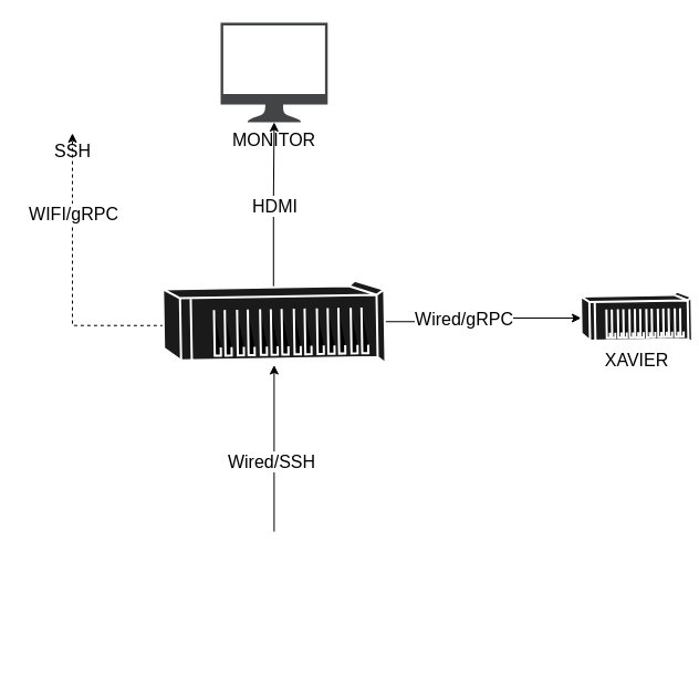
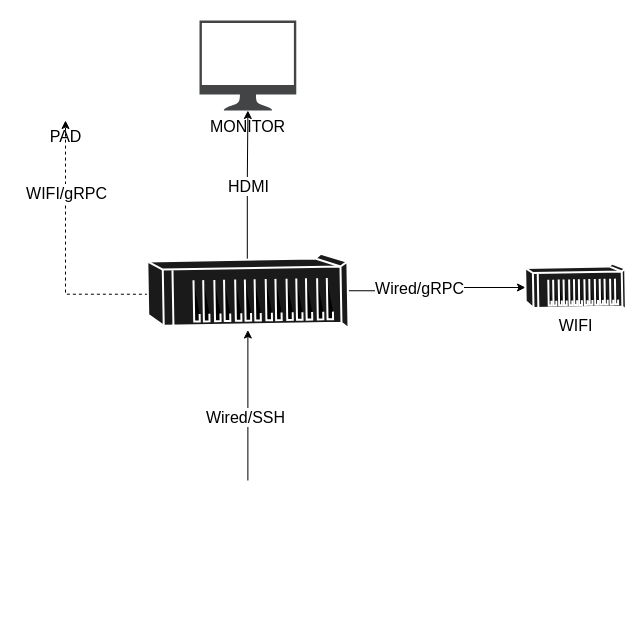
  <mxCell id="0" />
  <mxCell id="1" parent="0" />
  <mxCell id="2" style="edgeStyle=orthogonalEdgeStyle;rounded=0;orthogonalLoop=1;jettySize=auto;html=1;exitX=0.5;exitY=0;exitDx=0;exitDy=0;fontSize=16;" edge="1" parent="1" source="4" target="13"><mxGeometry relative="1" as="geometry" /></mxCell>
  <mxCell id="3" value="Wired/SSH" style="edgeLabel;html=1;align=center;verticalAlign=middle;resizable=0;points=[];fontSize=16;fontFamily=Helvetica;fontColor=#000000;" vertex="1" connectable="0" parent="2"><mxGeometry x="-0.149" y="3" relative="1" as="geometry"><mxPoint as="offset" /></mxGeometry></mxCell>
  <mxCell id="4" value="" style="shape=image;html=1;verticalAlign=top;verticalLabelPosition=bottom;labelBackgroundColor=#ffffff;imageAspect=0;aspect=fixed;image=https://cdn0.iconfinder.com/data/icons/devices-42/512/Laptop-128.png;fontSize=16;spacing=0;" vertex="1" parent="1"><mxGeometry x="183.39" y="480" width="128" height="128" as="geometry" /></mxCell>
- <mxCell id="5" value="&lt;span style=&quot;font-size: 16px&quot;&gt;SSH&lt;/span&gt;" style="shape=image;html=1;verticalAlign=top;verticalLabelPosition=bottom;labelBackgroundColor=#ffffff;imageAspect=0;aspect=fixed;image=https://cdn2.iconfinder.com/data/icons/pinpoint-interface-ii/48/device-tablet-128.png" vertex="1" parent="1"><mxGeometry x="20" y="30" width="90" height="90" as="geometry" /></mxCell>
+ <mxCell id="5" value="&lt;span style=&quot;font-size: 16px&quot;&gt;PAD&lt;/span&gt;" style="shape=image;html=1;verticalAlign=top;verticalLabelPosition=bottom;labelBackgroundColor=#ffffff;imageAspect=0;aspect=fixed;image=https://cdn2.iconfinder.com/data/icons/pinpoint-interface-ii/48/device-tablet-128.png" vertex="1" parent="1"><mxGeometry x="20" y="30" width="90" height="90" as="geometry" /></mxCell>
  <mxCell id="6" value="MONITOR" style="pointerEvents=1;shadow=0;dashed=0;html=1;strokeColor=none;fillColor=#434445;aspect=fixed;labelPosition=center;verticalLabelPosition=bottom;verticalAlign=top;align=center;outlineConnect=0;shape=mxgraph.vvd.monitor;fontSize=16;" vertex="1" parent="1"><mxGeometry x="199" y="20" width="96.78" height="90" as="geometry" /></mxCell>
  <mxCell id="7" style="edgeStyle=orthogonalEdgeStyle;rounded=0;orthogonalLoop=1;jettySize=auto;html=1;exitX=0.94;exitY=0.5;exitDx=0;exitDy=0;exitPerimeter=0;fontSize=16;" edge="1" parent="1" source="13" target="6"><mxGeometry relative="1" as="geometry" /></mxCell>
  <mxCell id="8" value="HDMI" style="edgeLabel;html=1;align=center;verticalAlign=middle;resizable=0;points=[];fontSize=16;" vertex="1" connectable="0" parent="7"><mxGeometry x="0.277" y="3" relative="1" as="geometry"><mxPoint x="2.99" y="21.4" as="offset" /></mxGeometry></mxCell>
  <mxCell id="9" style="edgeStyle=orthogonalEdgeStyle;rounded=0;orthogonalLoop=1;jettySize=auto;html=1;exitX=0.5;exitY=0;exitDx=0;exitDy=0;exitPerimeter=0;entryX=0.5;entryY=1;entryDx=0;entryDy=0;dashed=1;" edge="1" parent="1" source="13" target="5"><mxGeometry relative="1" as="geometry"><Array as="points"><mxPoint x="148" y="293" /><mxPoint x="65" y="293" /></Array></mxGeometry></mxCell>
  <mxCell id="10" value="WIFI/gRPC" style="edgeLabel;html=1;align=center;verticalAlign=middle;resizable=0;points=[];fontSize=16;" vertex="1" connectable="0" parent="9"><mxGeometry x="-0.282" relative="1" as="geometry"><mxPoint y="-92.1" as="offset" /></mxGeometry></mxCell>
  <mxCell id="11" style="edgeStyle=orthogonalEdgeStyle;rounded=0;orthogonalLoop=1;jettySize=auto;html=1;exitX=0.5;exitY=1;exitDx=0;exitDy=0;exitPerimeter=0;fontFamily=Helvetica;fontSize=24;fontColor=#000000;" edge="1" parent="1" source="13" target="14"><mxGeometry relative="1" as="geometry" /></mxCell>
  <mxCell id="12" value="Wired/gRPC" style="edgeLabel;html=1;align=center;verticalAlign=middle;resizable=0;points=[];fontSize=16;fontFamily=Helvetica;fontColor=#000000;" vertex="1" connectable="0" parent="11"><mxGeometry x="-0.21" y="3" relative="1" as="geometry"><mxPoint as="offset" /></mxGeometry></mxCell>
  <mxCell id="13" value="" style="shape=mxgraph.cisco.computers_and_peripherals.ibm_tower;html=1;pointerEvents=1;dashed=0;strokeColor=#ffffff;strokeWidth=2;verticalLabelPosition=bottom;verticalAlign=top;align=center;outlineConnect=0;rotatable=1;rotation=-91;fillColor=#1A1A1A;" vertex="1" parent="1"><mxGeometry x="209.88" y="192" width="75.01" height="200" as="geometry" /></mxCell>
  <mxCell id="14" value="" style="shape=mxgraph.cisco.computers_and_peripherals.ibm_tower;html=1;pointerEvents=1;dashed=0;strokeColor=#ffffff;strokeWidth=2;verticalLabelPosition=bottom;verticalAlign=top;align=center;outlineConnect=0;rotatable=1;rotation=-91;fillColor=#1A1A1A;" vertex="1" parent="1"><mxGeometry x="551.61" y="237" width="46.78" height="100" as="geometry" /></mxCell>
- <mxCell id="15" value="XAVIER" style="text;html=1;align=center;verticalAlign=middle;resizable=0;points=[];autosize=1;fontSize=16;fontFamily=Helvetica;fontStyle=0;labelBackgroundColor=#ffffff;" vertex="1" parent="1"><mxGeometry x="540" y="315" width="70" height="20" as="geometry" /></mxCell>
+ <mxCell id="15" value="WIFI" style="text;html=1;align=center;verticalAlign=middle;resizable=0;points=[];autosize=1;fontSize=16;fontFamily=Helvetica;fontStyle=0;labelBackgroundColor=#ffffff;" vertex="1" parent="1"><mxGeometry x="540" y="315" width="70" height="20" as="geometry" /></mxCell>
